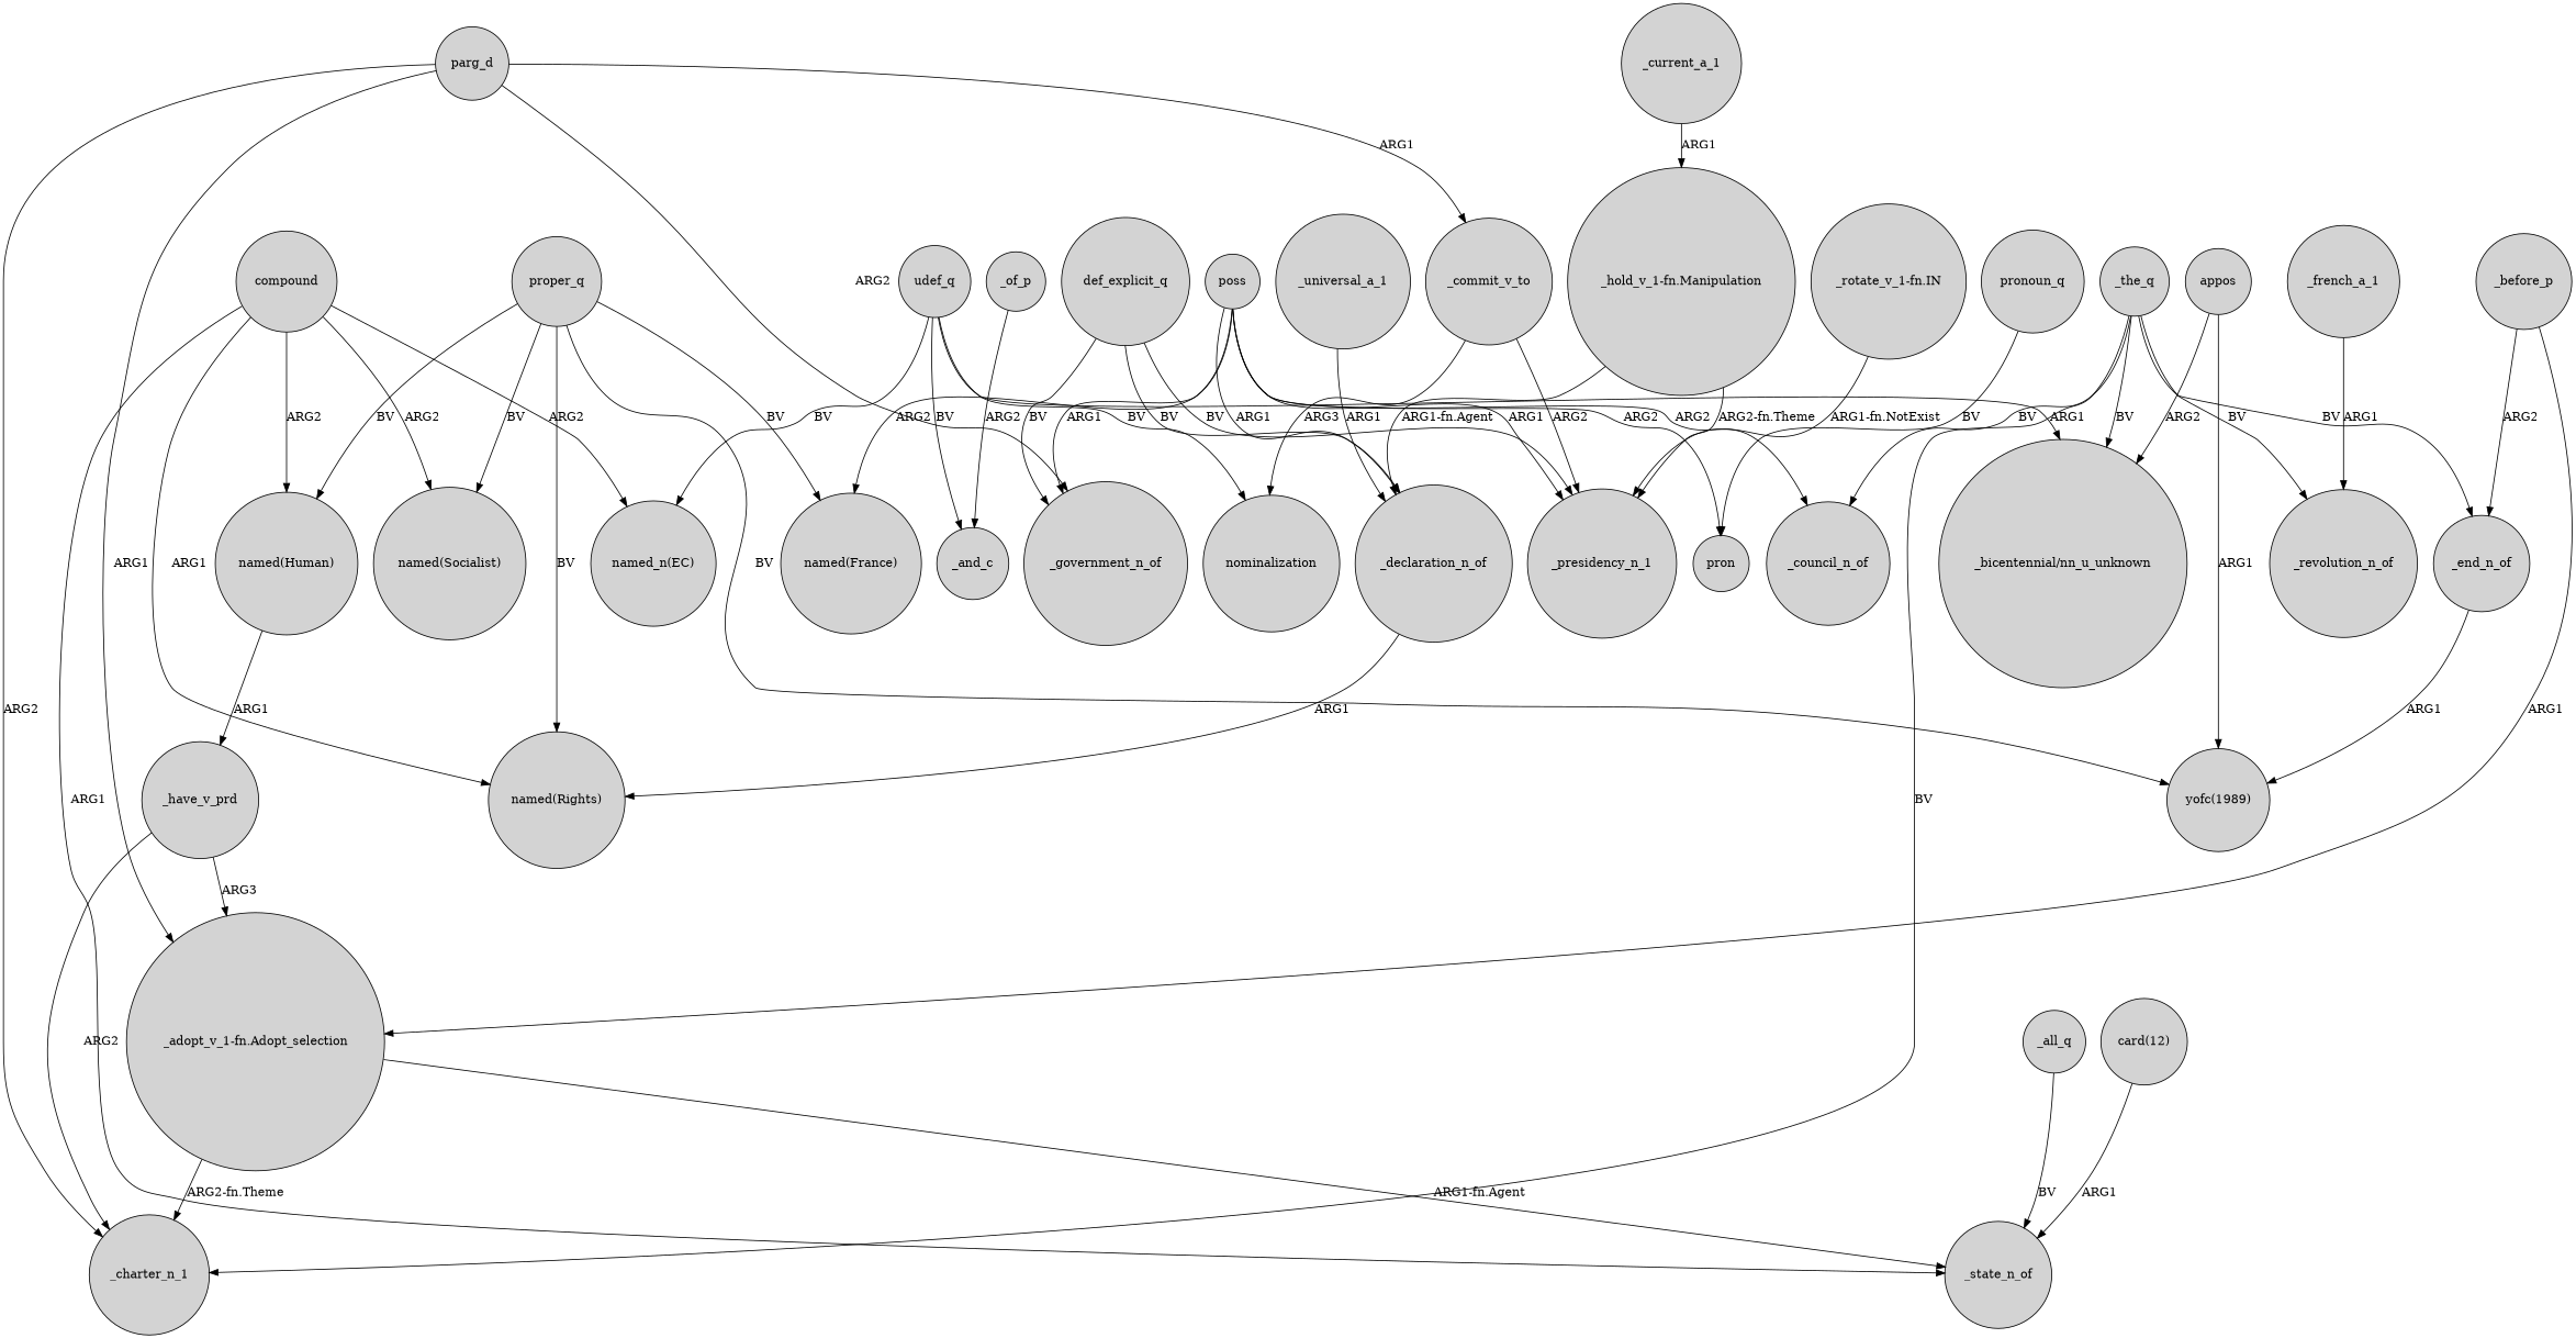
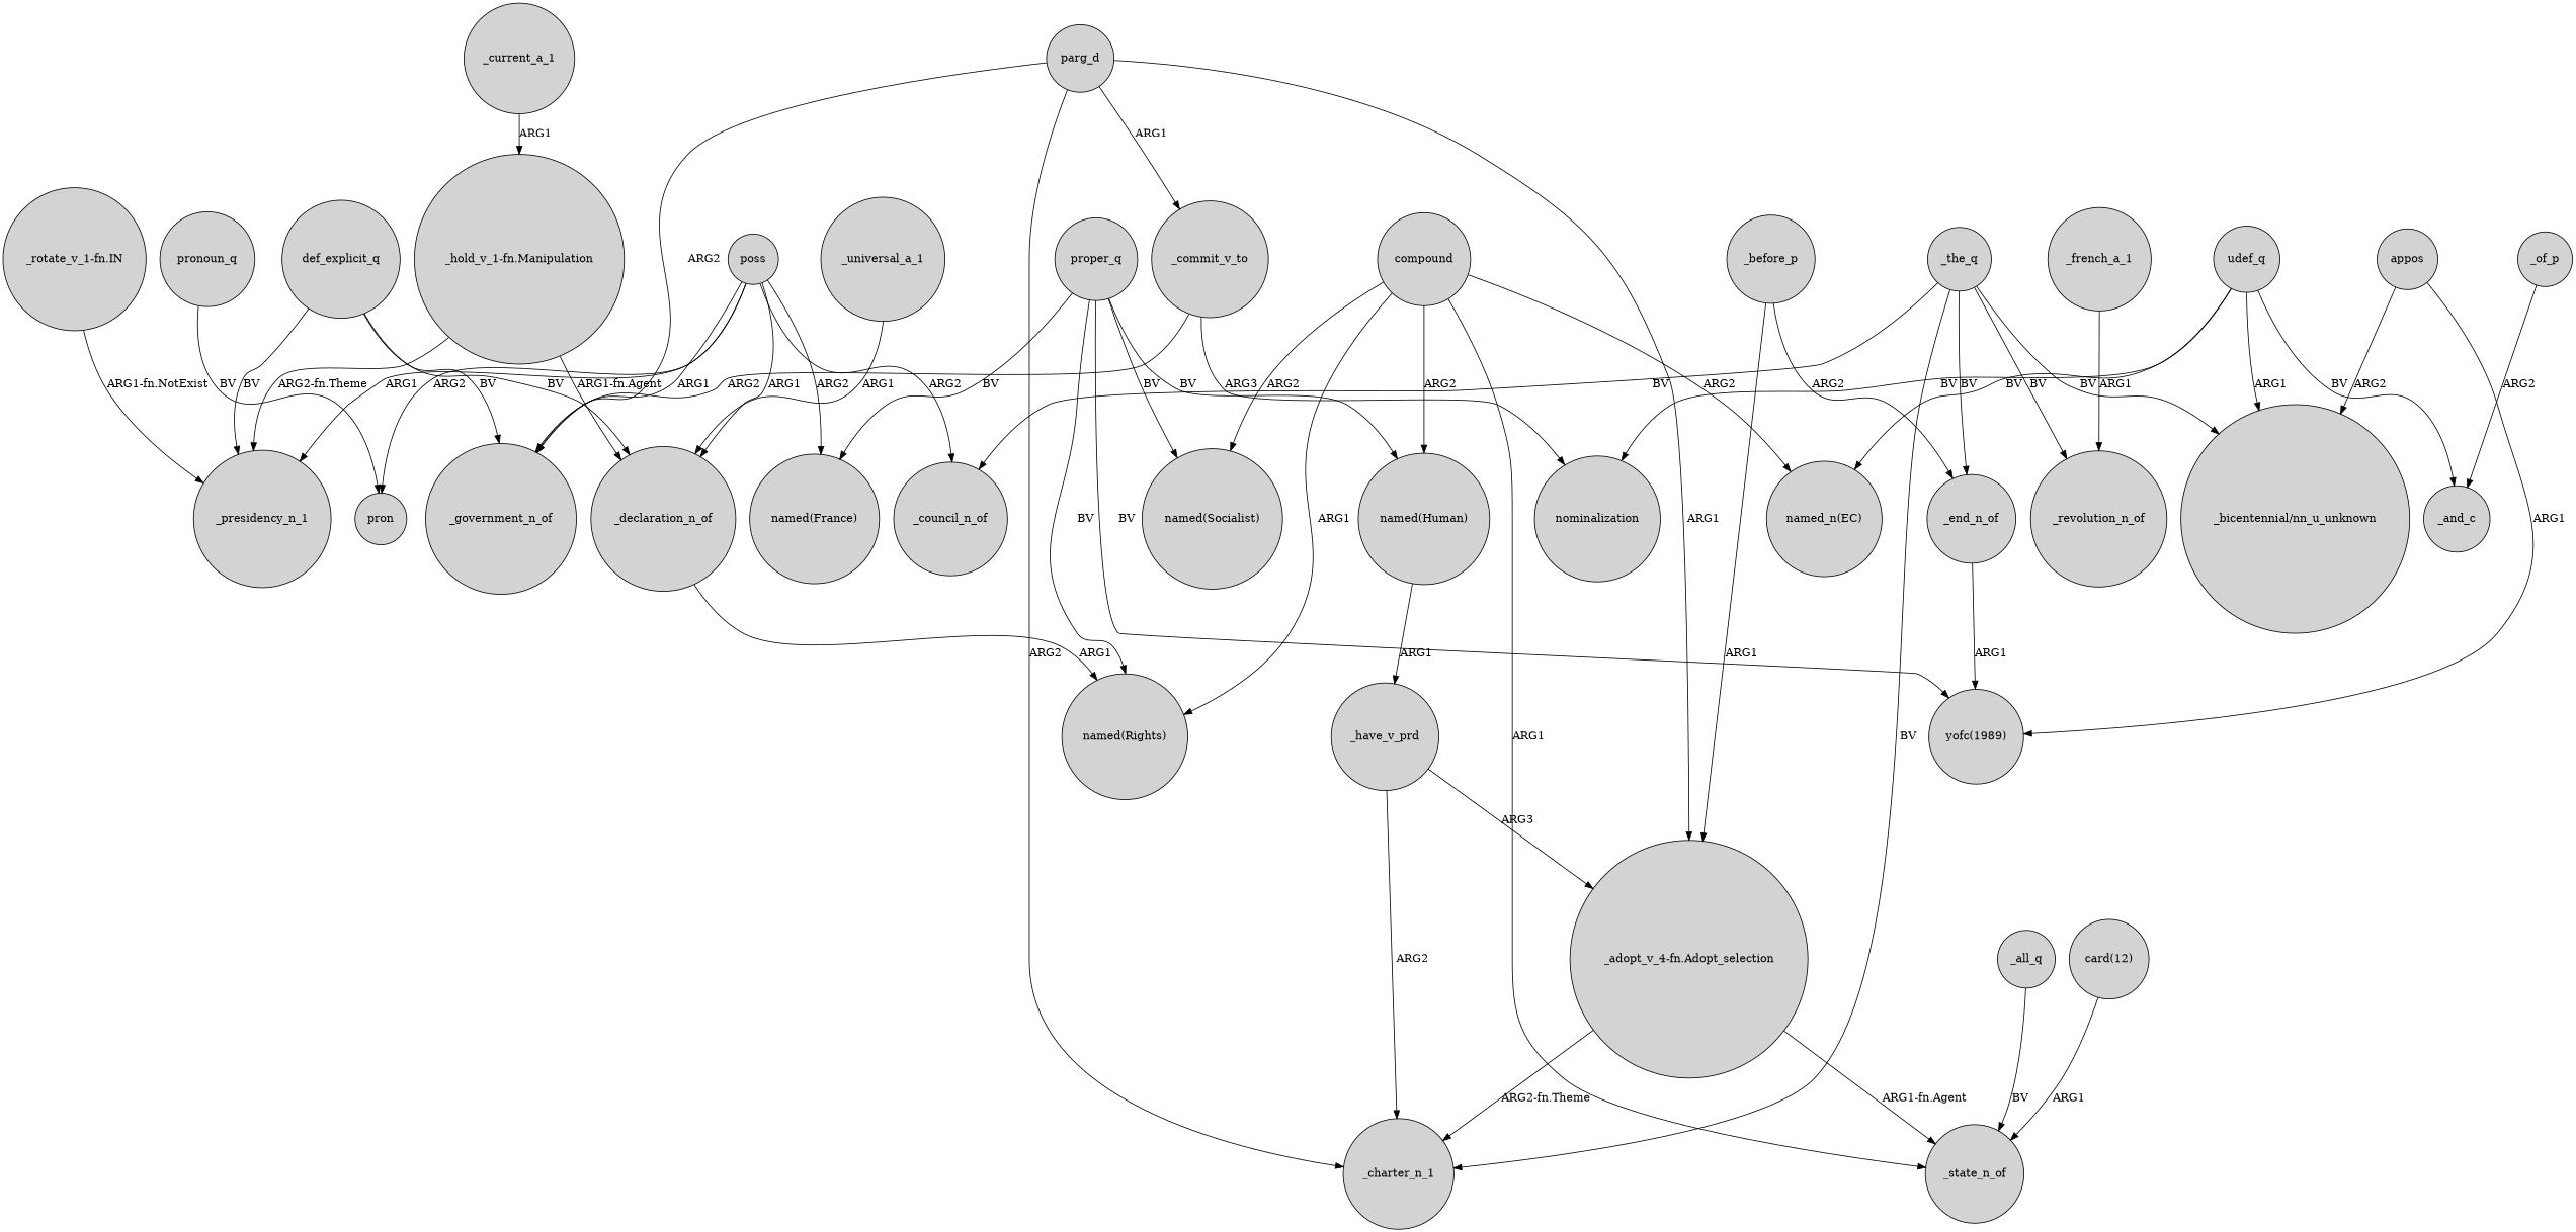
  digraph {
    node [shape=circle style=filled]
    _commit_v_to
    _government_n_of
    nominalization
    compound
    "named(Human)"
    "named(Rights)"
    _state_n_of
    "named(Socialist)"
    "named_n(EC)"
    _have_v_prd
    parg_d
    _charter_n_1
-   "_adopt_v_1-fn.Adopt_selection"
+   "_adopt_v_1-fn.Adopt_selection" [label="_adopt_v_4-fn.Adopt_selection"]
    _current_a_1
    "_hold_v_1-fn.Manipulation"
    _presidency_n_1
    _declaration_n_of
    _all_q
    poss
    pron
    "named(France)"
    _council_n_of
    _of_p
    _and_c
    _french_a_1
    _revolution_n_of
    _the_q
    "_bicentennial/nn_u_unknown"
    _end_n_of
    "yofc(1989)"
    proper_q
    _universal_a_1
    def_explicit_q
    pronoun_q
    udef_q
    _before_p
    "_rotate_v_1-fn.IN"
    appos
    "card(12)"
-   _commit_v_to -> _presidency_n_1 [label=ARG2]
+   _commit_v_to -> _government_n_of [label=ARG2]
    _commit_v_to -> nominalization [label=ARG3]
    compound -> "named(Human)" [label=ARG2]
    compound -> "named(Rights)" [label=ARG1]
    compound -> _state_n_of [label=ARG1]
    compound -> "named(Socialist)" [label=ARG2]
    compound -> "named_n(EC)" [label=ARG2]
    "named(Human)" -> _have_v_prd [label=ARG1]
    _have_v_prd -> _charter_n_1 [label=ARG2]
    _have_v_prd -> "_adopt_v_1-fn.Adopt_selection" [label=ARG3]
    parg_d -> _commit_v_to [label=ARG1]
    parg_d -> _government_n_of [label=ARG2]
    parg_d -> _charter_n_1 [label=ARG2]
    parg_d -> "_adopt_v_1-fn.Adopt_selection" [label=ARG1]
    "_adopt_v_1-fn.Adopt_selection" -> _state_n_of [label="ARG1-fn.Agent"]
    "_adopt_v_1-fn.Adopt_selection" -> _charter_n_1 [label="ARG2-fn.Theme"]
    _current_a_1 -> "_hold_v_1-fn.Manipulation" [label=ARG1]
    "_hold_v_1-fn.Manipulation" -> _presidency_n_1 [label="ARG2-fn.Theme"]
    "_hold_v_1-fn.Manipulation" -> _declaration_n_of [label="ARG1-fn.Agent"]
    _declaration_n_of -> "named(Rights)" [label=ARG1]
    _all_q -> _state_n_of [label=BV]
    poss -> _government_n_of [label=ARG1]
    poss -> _presidency_n_1 [label=ARG1]
    poss -> _declaration_n_of [label=ARG1]
    poss -> pron [label=ARG2]
    poss -> "named(France)" [label=ARG2]
    poss -> _council_n_of [label=ARG2]
    _of_p -> _and_c [label=ARG2]
    _french_a_1 -> _revolution_n_of [label=ARG1]
    _the_q -> _charter_n_1 [label=BV]
    _the_q -> _council_n_of [label=BV]
    _the_q -> _revolution_n_of [label=BV]
    _the_q -> "_bicentennial/nn_u_unknown" [label=BV]
    _the_q -> _end_n_of [label=BV]
    _end_n_of -> "yofc(1989)" [label=ARG1]
    proper_q -> "named(Human)" [label=BV]
    proper_q -> "named(Rights)" [label=BV]
    proper_q -> "named(Socialist)" [label=BV]
    proper_q -> "named(France)" [label=BV]
    proper_q -> "yofc(1989)" [label=BV]
    _universal_a_1 -> _declaration_n_of [label=ARG1]
    def_explicit_q -> _government_n_of [label=BV]
    def_explicit_q -> _presidency_n_1 [label=BV]
    def_explicit_q -> _declaration_n_of [label=BV]
    pronoun_q -> pron [label=BV]
    udef_q -> nominalization [label=BV]
    udef_q -> "named_n(EC)" [label=BV]
    udef_q -> _and_c [label=BV]
    udef_q -> "_bicentennial/nn_u_unknown" [label=ARG1]
    _before_p -> "_adopt_v_1-fn.Adopt_selection" [label=ARG1]
    _before_p -> _end_n_of [label=ARG2]
    "_rotate_v_1-fn.IN" -> _presidency_n_1 [label="ARG1-fn.NotExist"]
    appos -> "_bicentennial/nn_u_unknown" [label=ARG2]
    appos -> "yofc(1989)" [label=ARG1]
    "card(12)" -> _state_n_of [label=ARG1]
  }
